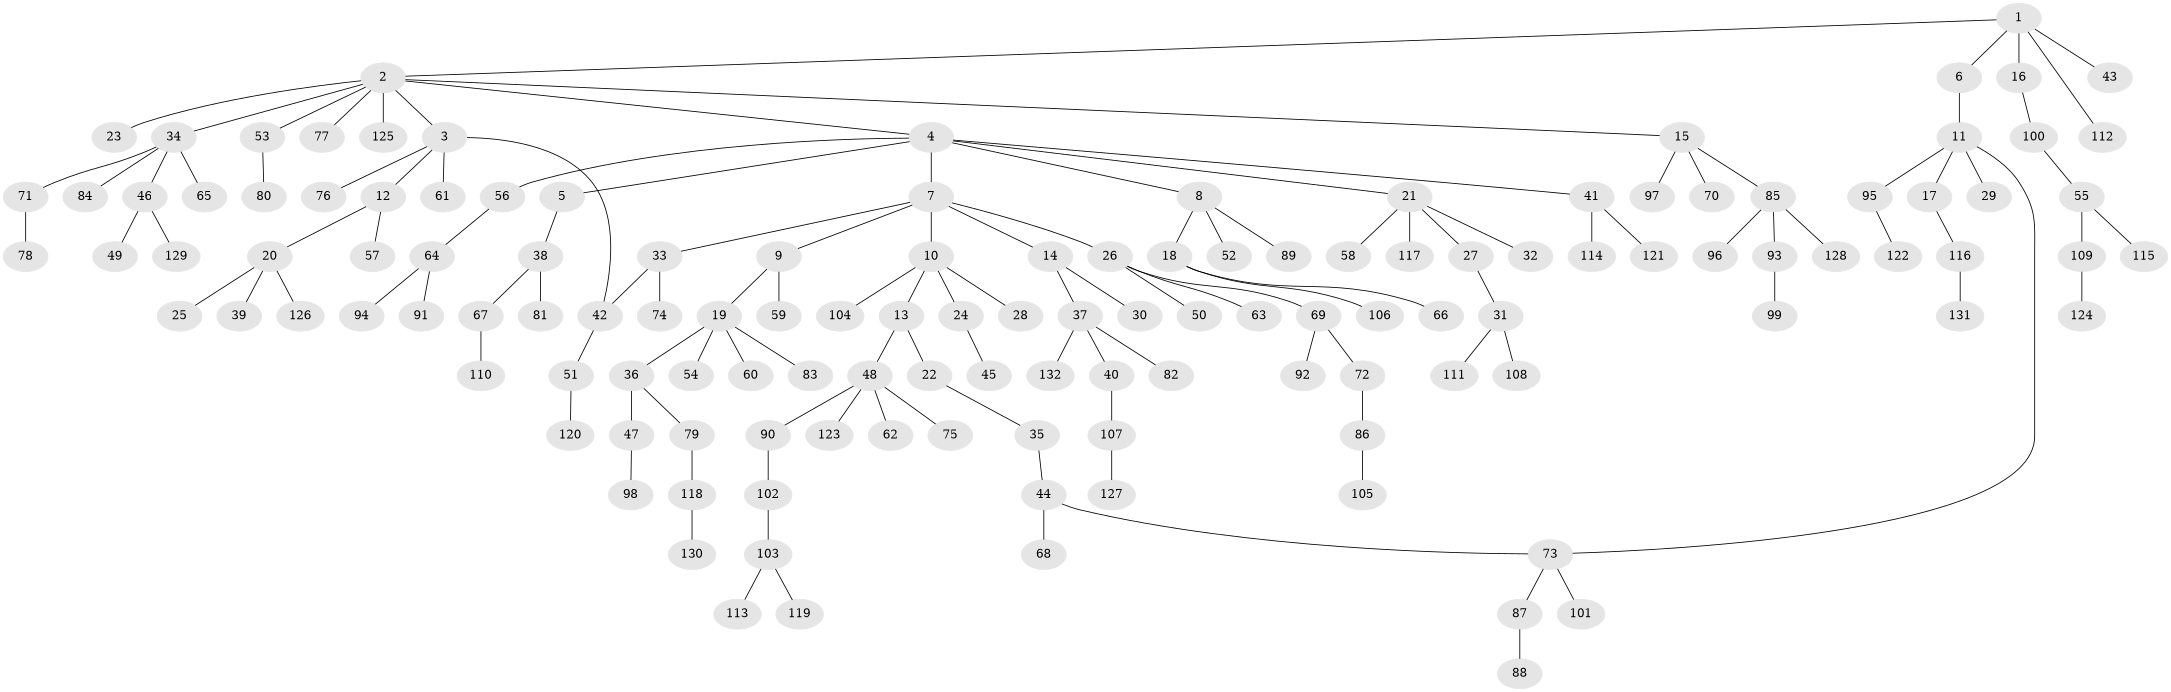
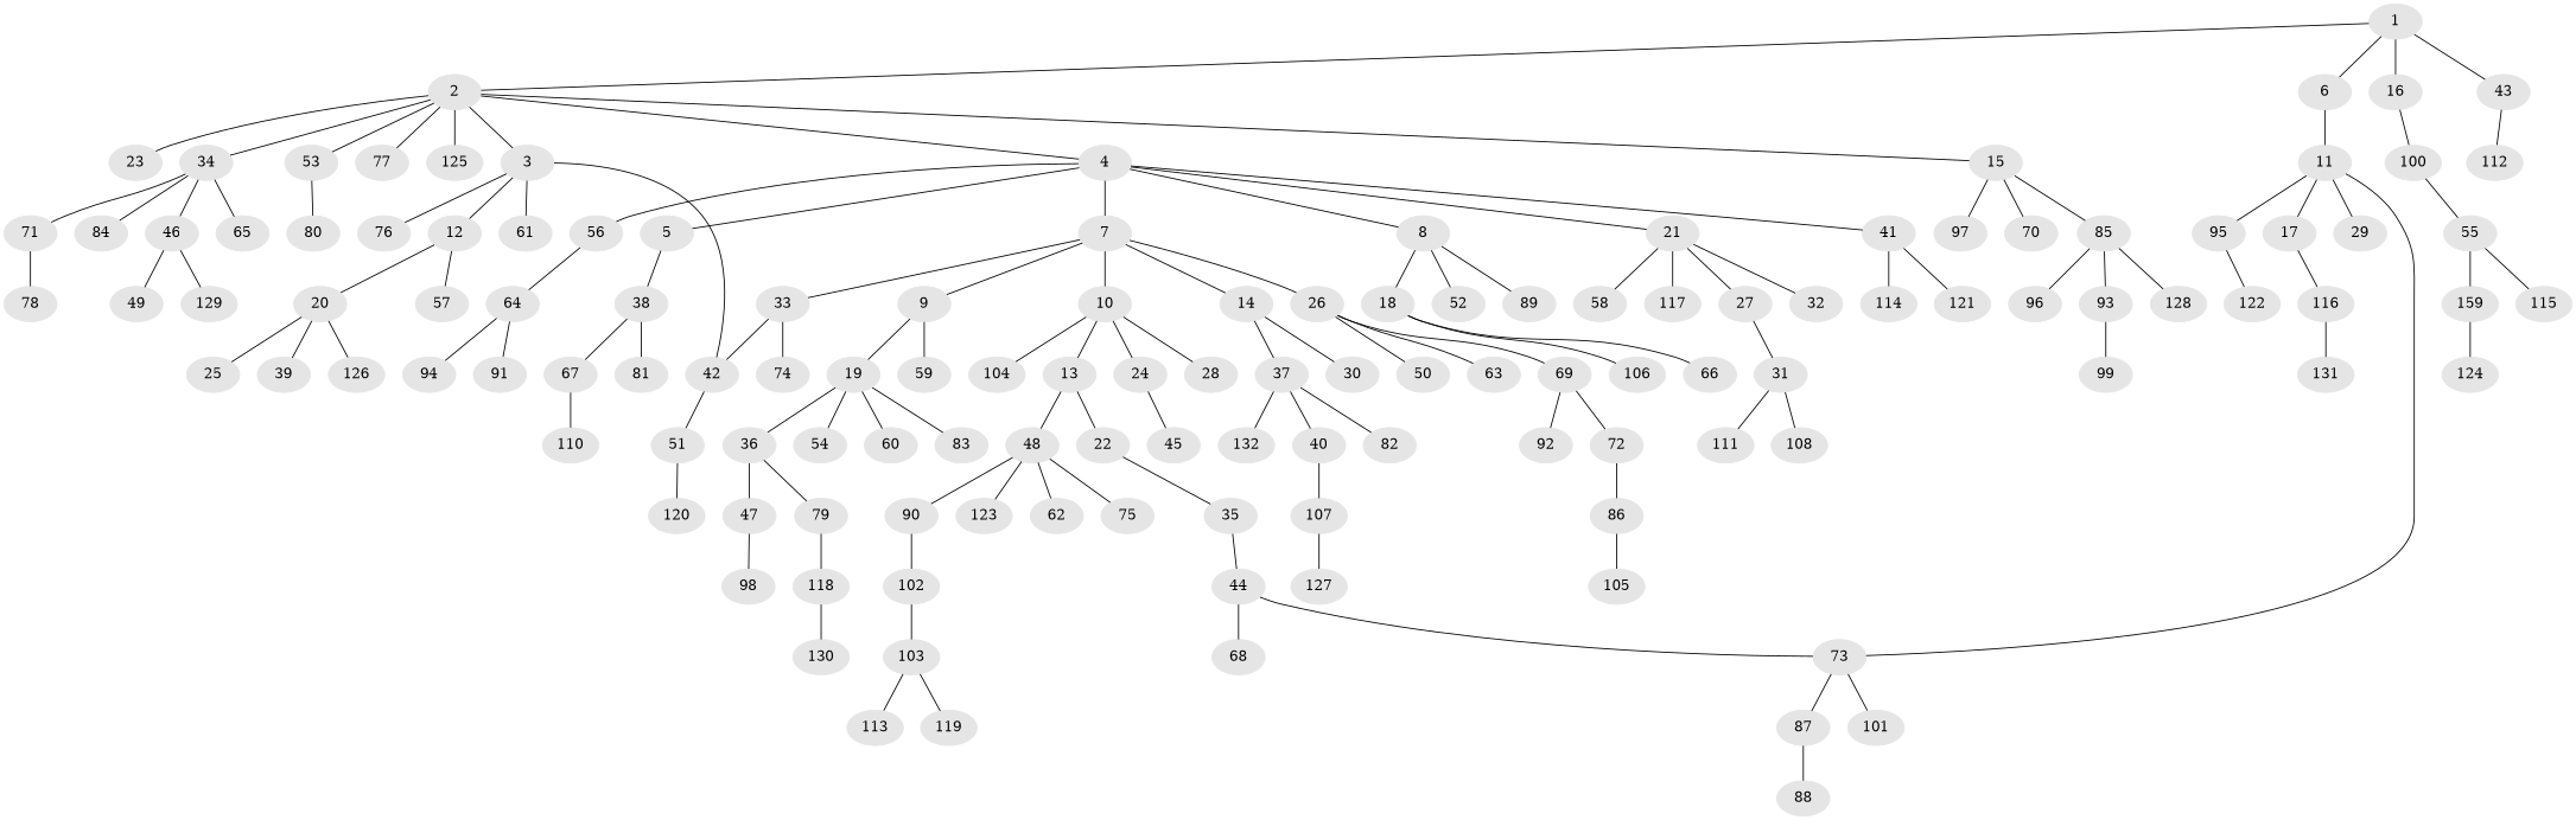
  graph {
    node [color=gray90 style=filled]
    1
    2
    6
    16
    43
    3
    4
    15
    23
    34
    53
    77
    125
    11
    100
    112
    12
    42
    61
    76
    5
    7
    8
    21
    41
    56
    70
    85
    97
    46
    65
    71
    84
    80
    20
    57
    51
    38
    9
    10
    14
    26
    33
    18
    52
    89
    27
    32
    58
    117
    114
    121
    64
    67
    81
    17
    29
    73
    95
    19
    59
    13
    24
    28
    104
    30
    37
    50
    63
    69
    74
    66
    106
    55
-   109
+   109 [label=159]
    115
    36
    54
    60
    83
    22
    48
    45
    116
    87
    101
    122
    25
    39
    126
    35
    62
    75
    90
    123
    40
    82
    132
    96
    93
    128
    131
    47
    79
    31
    44
    72
    92
    108
    111
    49
    129
    78
    68
    98
    118
    107
    110
    127
    120
    102
    124
    91
    94
    86
    105
    88
    130
    99
    103
    113
    119
    1 -- 2
    1 -- 6
    1 -- 16
    1 -- 43
    2 -- 3
    2 -- 4
    2 -- 15
    2 -- 23
    2 -- 34
    2 -- 53
    2 -- 77
    2 -- 125
    6 -- 11
    16 -- 100
-   1 -- 112
+   43 -- 112
    3 -- 12
    3 -- 42
    3 -- 61
    3 -- 76
    4 -- 5
    4 -- 7
    4 -- 8
    4 -- 21
    4 -- 41
    4 -- 56
    15 -- 70
    15 -- 85
    15 -- 97
    34 -- 46
    34 -- 65
    34 -- 71
    34 -- 84
    53 -- 80
    11 -- 17
    11 -- 29
    11 -- 73
    11 -- 95
    100 -- 55
    12 -- 20
    12 -- 57
    42 -- 51
    5 -- 38
    7 -- 9
    7 -- 10
    7 -- 14
    7 -- 26
    7 -- 33
    8 -- 18
    8 -- 52
    8 -- 89
    21 -- 27
    21 -- 32
    21 -- 58
    21 -- 117
    41 -- 114
    41 -- 121
    56 -- 64
    85 -- 96
    85 -- 93
    85 -- 128
    46 -- 49
    46 -- 129
    71 -- 78
    20 -- 25
    20 -- 39
    20 -- 126
    51 -- 120
    38 -- 67
    38 -- 81
    9 -- 19
    9 -- 59
    10 -- 13
    10 -- 24
    10 -- 28
    10 -- 104
    14 -- 30
    14 -- 37
    26 -- 50
    26 -- 63
    26 -- 69
    33 -- 42
    33 -- 74
    18 -- 66
    18 -- 106
    27 -- 31
    64 -- 91
    64 -- 94
    67 -- 110
    17 -- 116
    73 -- 87
    73 -- 101
    95 -- 122
    19 -- 36
    19 -- 54
    19 -- 60
    19 -- 83
    13 -- 22
    13 -- 48
    24 -- 45
    37 -- 40
    37 -- 82
    37 -- 132
    69 -- 72
    69 -- 92
    55 -- 109
    55 -- 115
    109 -- 124
    36 -- 47
    36 -- 79
    22 -- 35
    48 -- 62
    48 -- 75
    48 -- 90
    48 -- 123
    116 -- 131
    87 -- 88
    35 -- 44
    90 -- 102
    40 -- 107
    93 -- 99
    47 -- 98
    79 -- 118
    31 -- 108
    31 -- 111
    44 -- 73
    44 -- 68
    72 -- 86
    118 -- 130
    107 -- 127
    102 -- 103
    86 -- 105
    103 -- 113
    103 -- 119
  }
